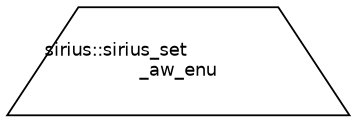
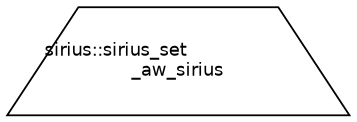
  digraph {
    rankdir=LR
-   n1 [color=black fillcolor=white fontname=Helvetica fontsize=10 height=0.2 label="sirius::sirius_set\l_aw_enu" shape=trapezium style=filled width=0.4]
+   n1 [color=black fillcolor=white fontname=Helvetica fontsize=10 height=0.2 label="sirius::sirius_set\l_aw_sirius" shape=trapezium style=filled width=0.4]
  }
